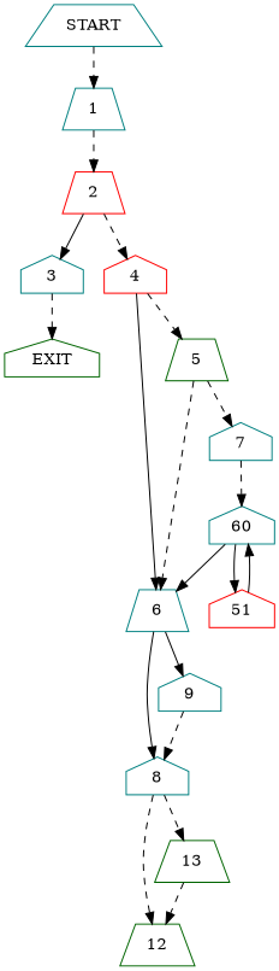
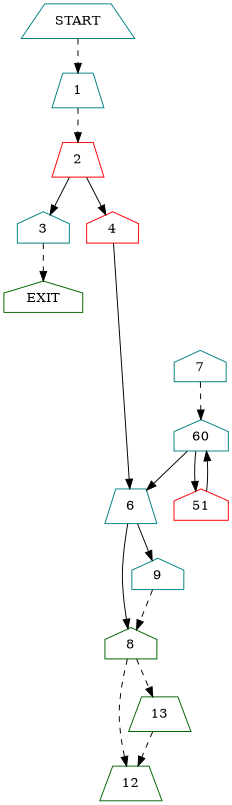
  digraph {
    node [color=teal shape=house]
    edge [style=dashed]
    n1 [label=START shape=trapezium]
    1 [shape=trapezium]
    2 [color=red shape=trapezium]
    n4 [color=darkgreen label=EXIT]
    3
    4 [color=red]
-   5 [color=darkgreen shape=trapezium]
    6 [shape=trapezium]
    7
-   8
+   8 [color=darkgreen]
    9
    n12 [label=60]
    12 [color=darkgreen shape=trapezium]
    13 [color=darkgreen shape=trapezium]
    n15 [color=red label=51]
    n1 -> 1
    1 -> 2
    2 -> 3 [style=solid]
-   2 -> 4
+   2 -> 4 [style=solid]
    3 -> n4
-   4 -> 5
    4 -> 6 [style=solid]
-   5 -> 6
-   5 -> 7
    6 -> 8 [style=solid]
    6 -> 9 [style=solid]
    7 -> n12
    8 -> 12
    8 -> 13
    9 -> 8
    n12 -> 6 [style=solid]
    n12 -> n15 [style=solid]
    13 -> 12
    n15 -> n12 [style=solid]
  }
